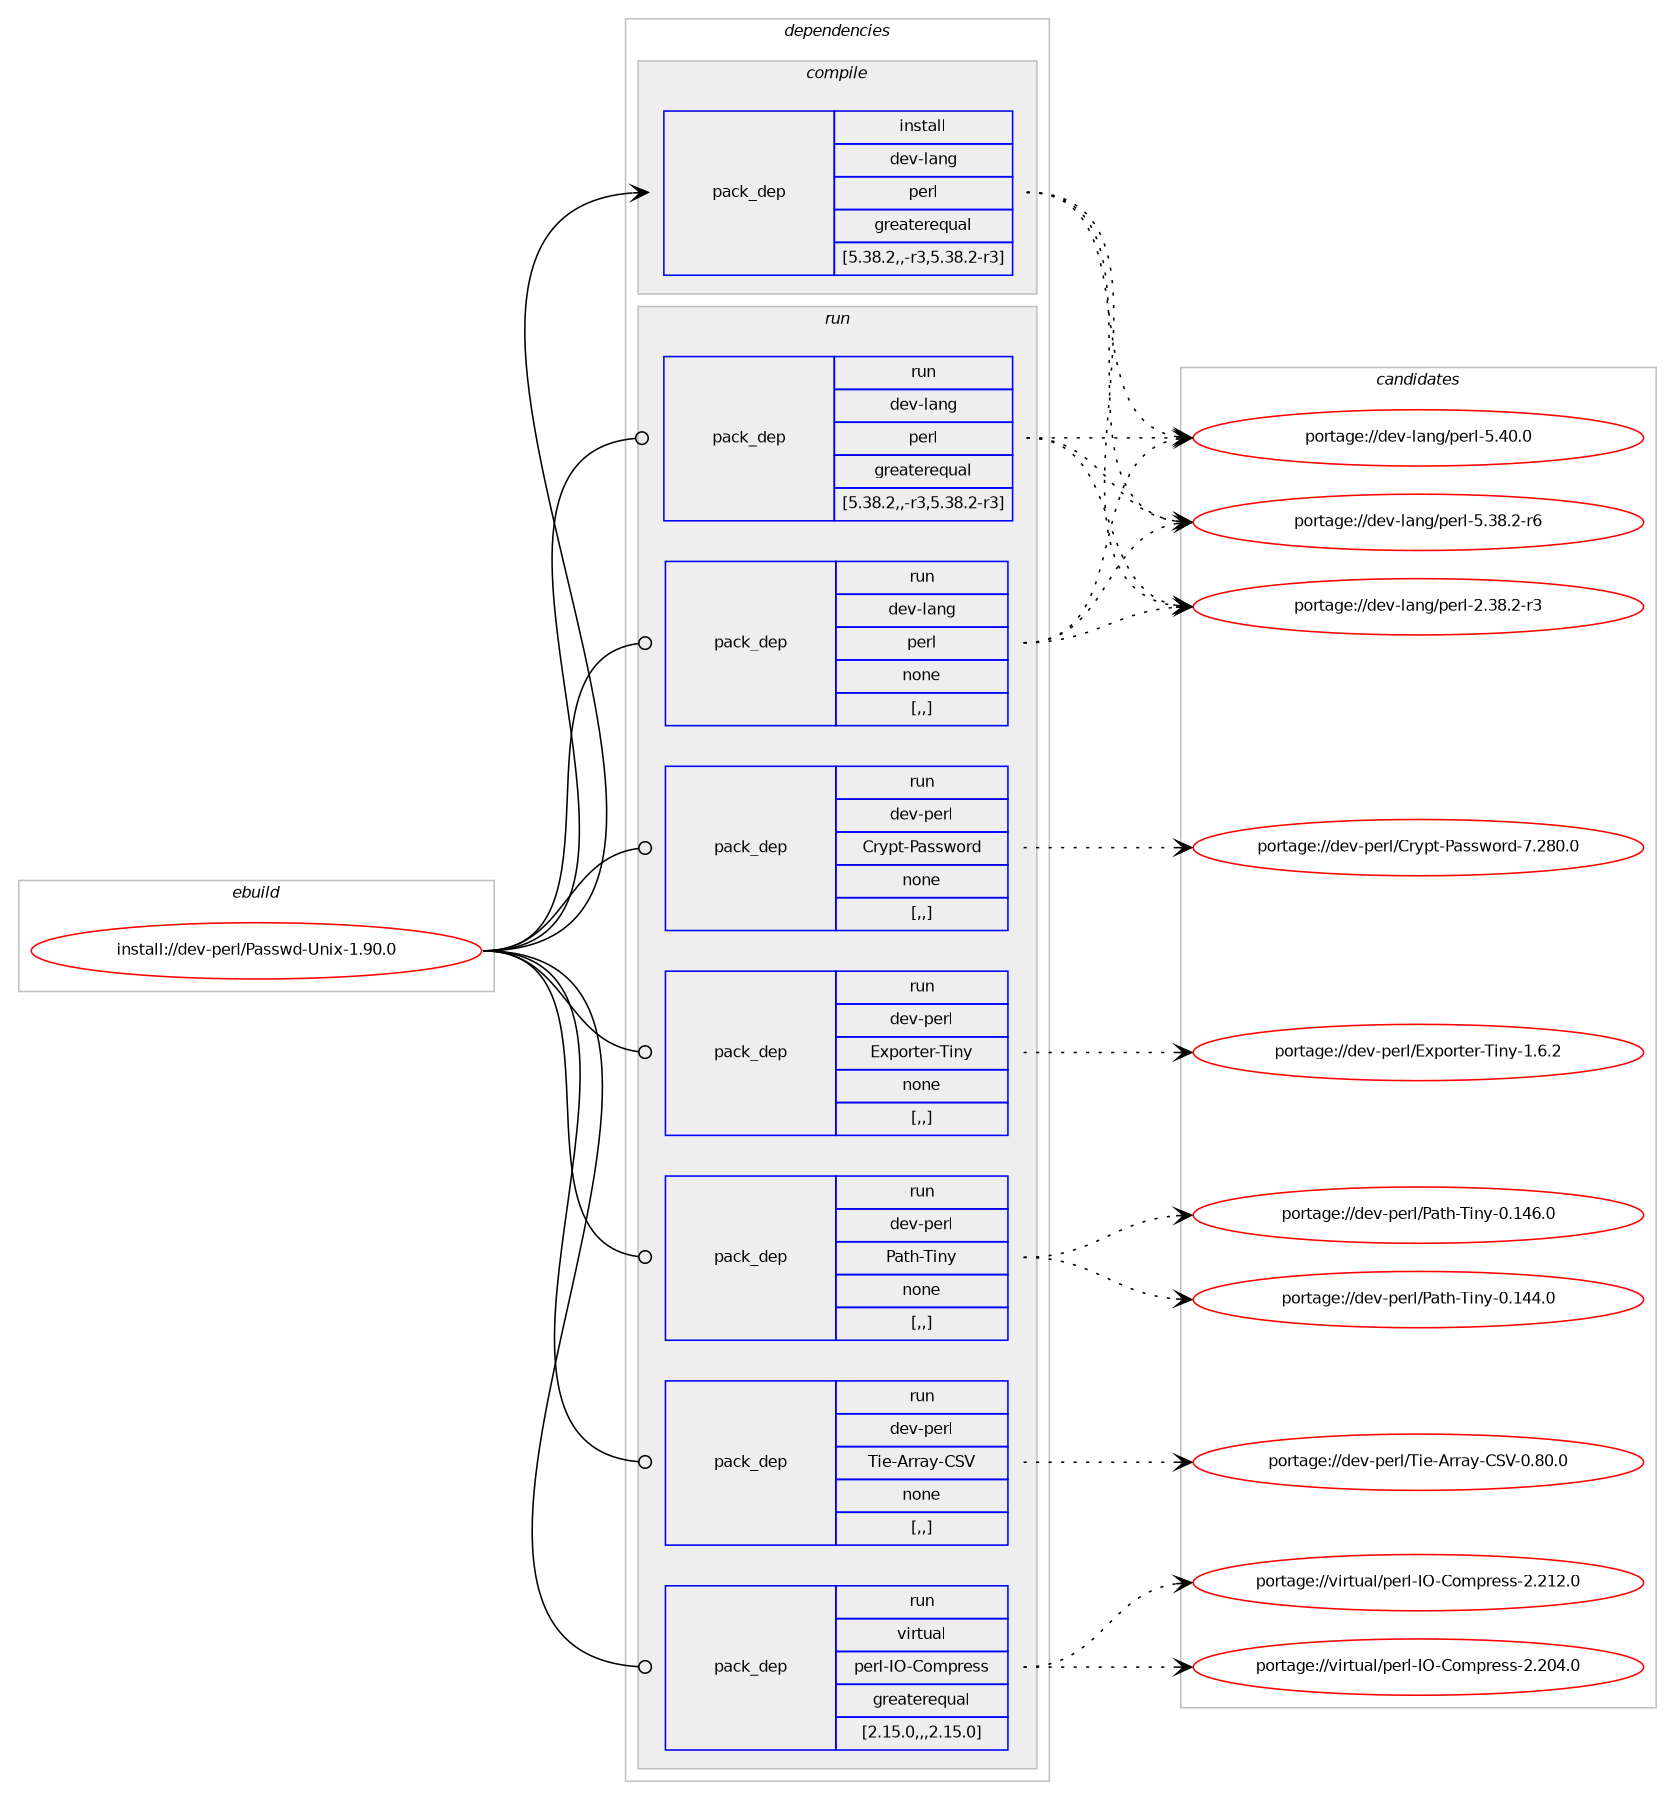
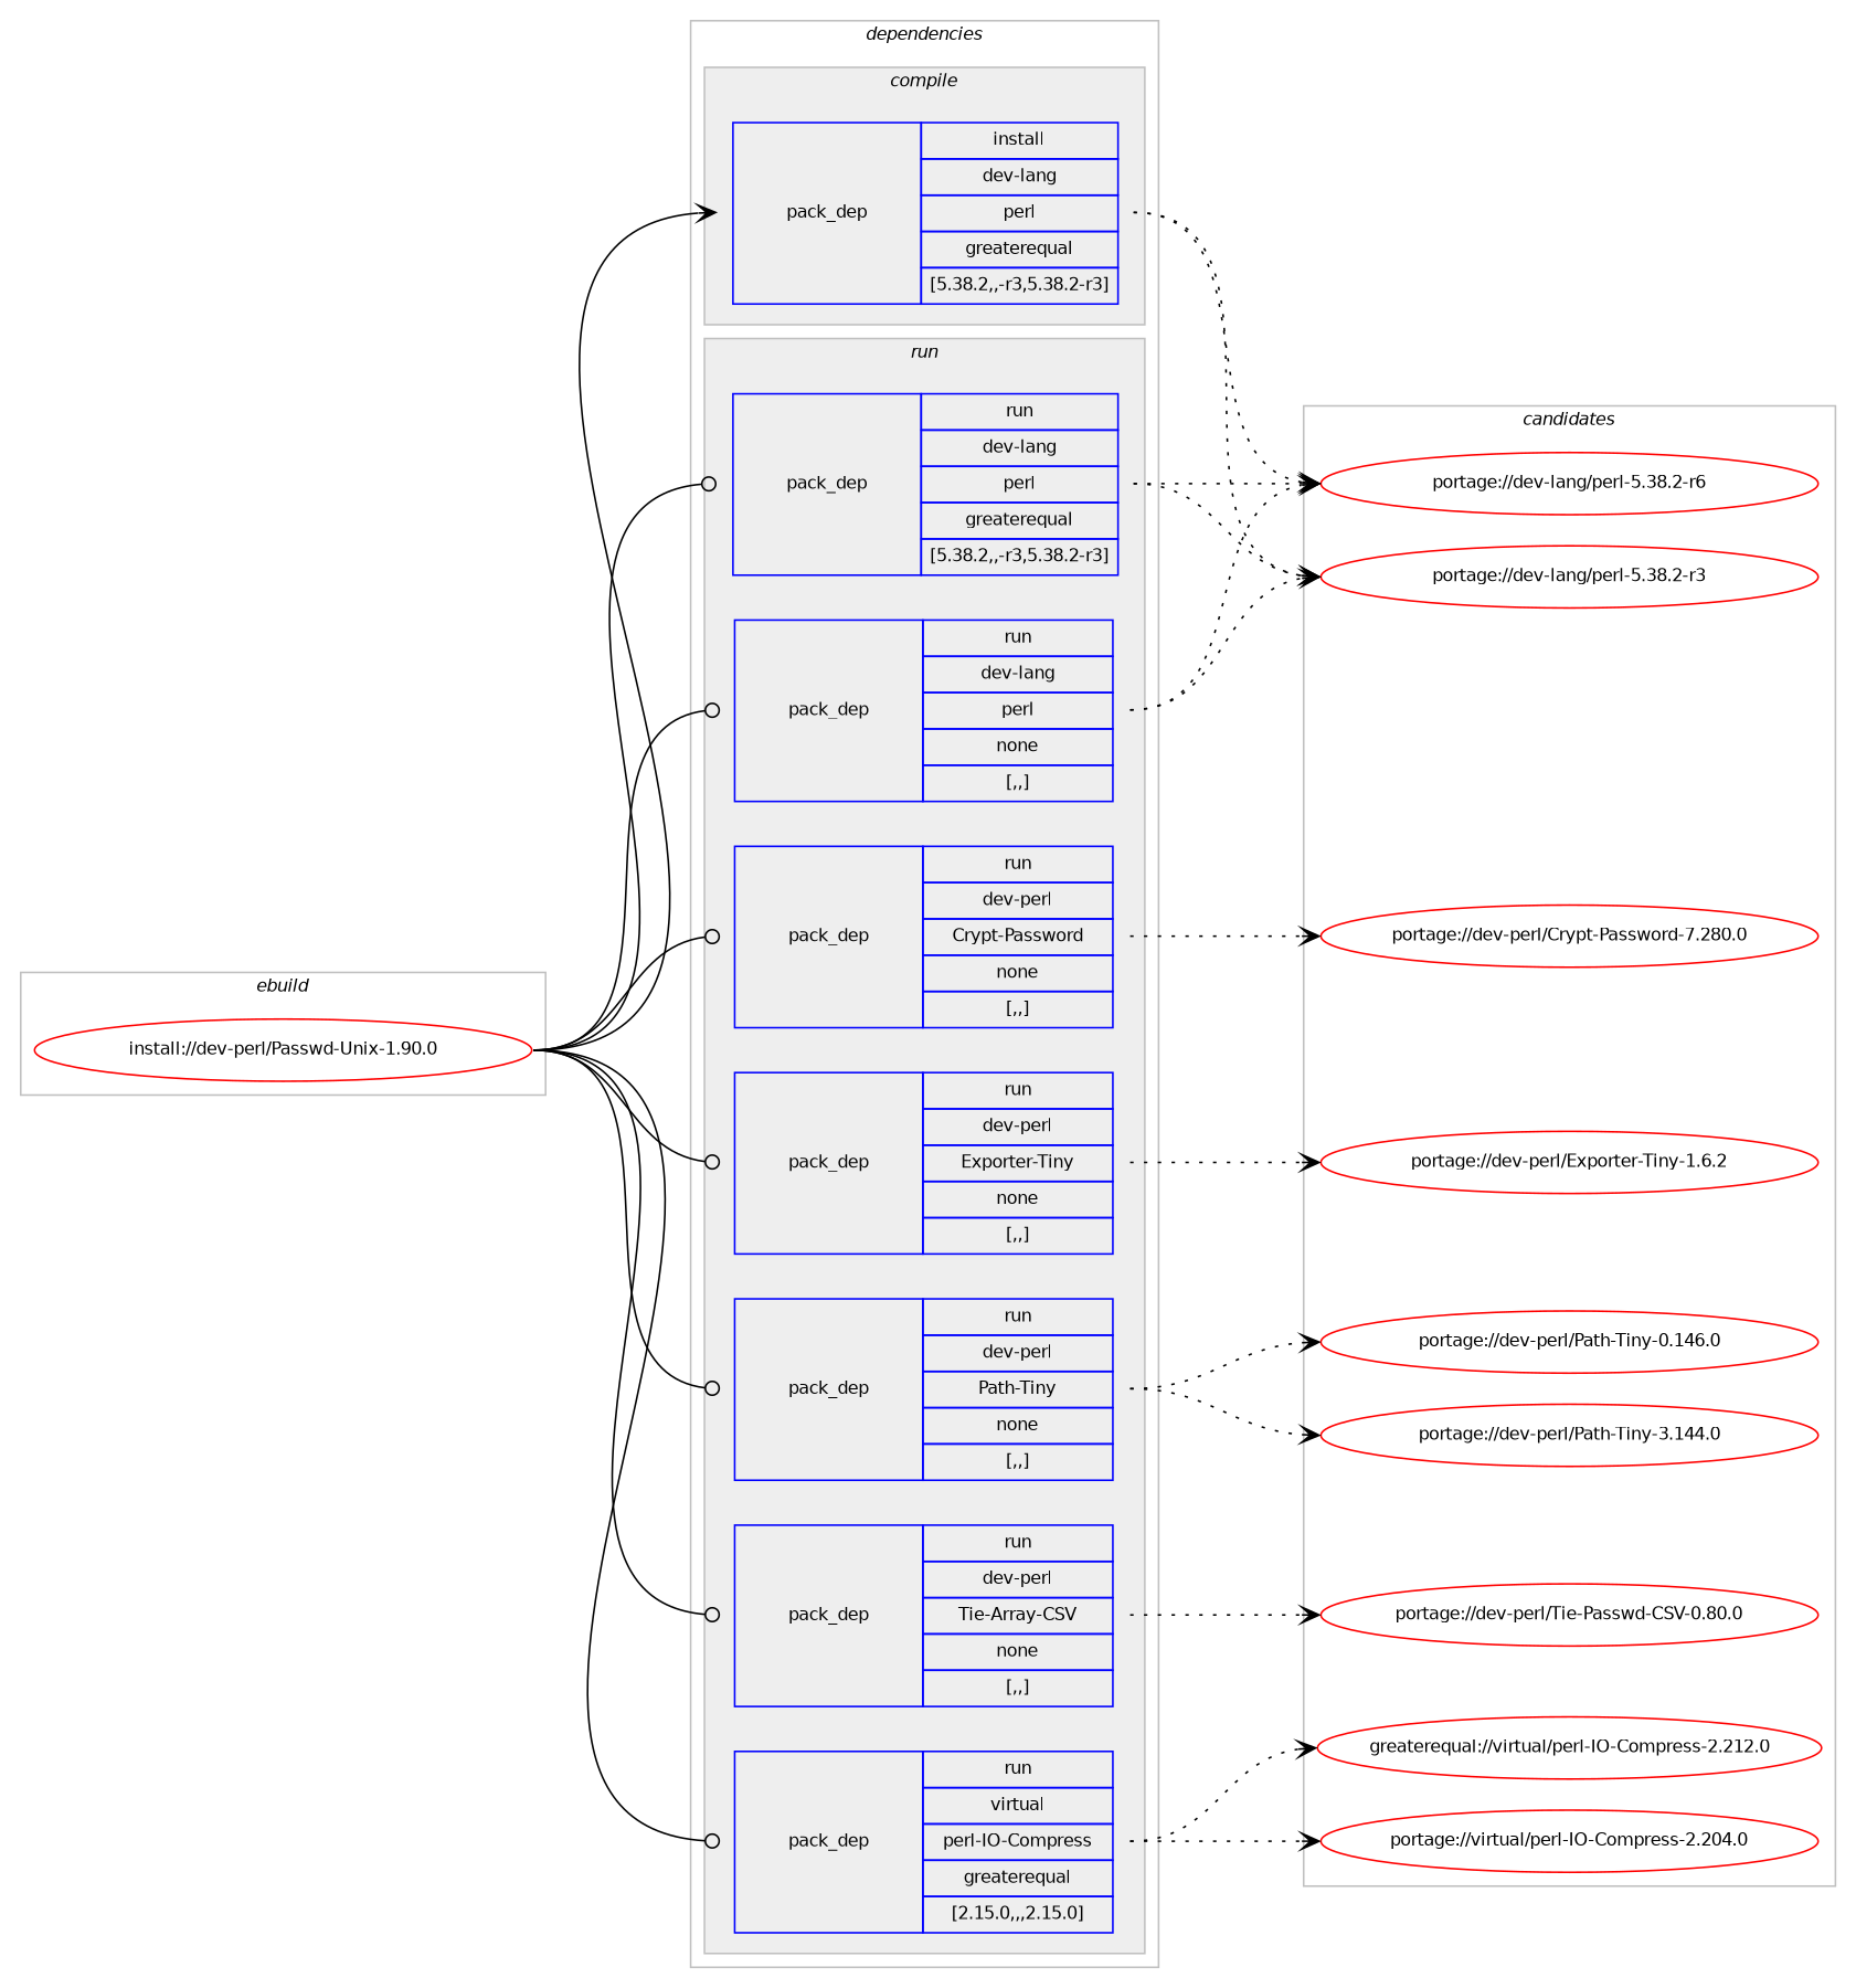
  digraph {
    compound=true
    concentrate=true
    fontname=Helvetica
    fontsize=10
    newrank=true
    rankdir=LR
    ranksep=1.5
    node [color=red fontname=Helvetica fontsize=10]
    edge [arrowhead=vee headport=w style=dotted tailport=e weight=100]
    n1 [label="install://dev-perl/Passwd-Unix-1.90.0" width=4]
    n2 [color=blue label=<<TABLE BORDER="0" CELLBORDER="1" CELLSPACING="0" CELLPADDING="4" WIDTH="220"><TR><TD ROWSPAN="6" CELLPADDING="30">pack_dep</TD></TR><TR><TD WIDTH="110">install</TD></TR><TR><TD>dev-lang</TD></TR><TR><TD>perl</TD></TR><TR><TD>greaterequal</TD></TR><TR><TD>[5.38.2,,-r3,5.38.2-r3]</TD></TR></TABLE>> shape=none]
    n3 [color=blue label=<<TABLE BORDER="0" CELLBORDER="1" CELLSPACING="0" CELLPADDING="4" WIDTH="220"><TR><TD ROWSPAN="6" CELLPADDING="30">pack_dep</TD></TR><TR><TD WIDTH="110">run</TD></TR><TR><TD>dev-lang</TD></TR><TR><TD>perl</TD></TR><TR><TD>greaterequal</TD></TR><TR><TD>[5.38.2,,-r3,5.38.2-r3]</TD></TR></TABLE>> shape=none]
    n4 [color=blue label=<<TABLE BORDER="0" CELLBORDER="1" CELLSPACING="0" CELLPADDING="4" WIDTH="220"><TR><TD ROWSPAN="6" CELLPADDING="30">pack_dep</TD></TR><TR><TD WIDTH="110">run</TD></TR><TR><TD>dev-lang</TD></TR><TR><TD>perl</TD></TR><TR><TD>none</TD></TR><TR><TD>[,,]</TD></TR></TABLE>> shape=none]
    n5 [color=blue label=<<TABLE BORDER="0" CELLBORDER="1" CELLSPACING="0" CELLPADDING="4" WIDTH="220"><TR><TD ROWSPAN="6" CELLPADDING="30">pack_dep</TD></TR><TR><TD WIDTH="110">run</TD></TR><TR><TD>dev-perl</TD></TR><TR><TD>Crypt-Password</TD></TR><TR><TD>none</TD></TR><TR><TD>[,,]</TD></TR></TABLE>> shape=none]
    n6 [color=blue label=<<TABLE BORDER="0" CELLBORDER="1" CELLSPACING="0" CELLPADDING="4" WIDTH="220"><TR><TD ROWSPAN="6" CELLPADDING="30">pack_dep</TD></TR><TR><TD WIDTH="110">run</TD></TR><TR><TD>dev-perl</TD></TR><TR><TD>Exporter-Tiny</TD></TR><TR><TD>none</TD></TR><TR><TD>[,,]</TD></TR></TABLE>> shape=none]
    n7 [color=blue label=<<TABLE BORDER="0" CELLBORDER="1" CELLSPACING="0" CELLPADDING="4" WIDTH="220"><TR><TD ROWSPAN="6" CELLPADDING="30">pack_dep</TD></TR><TR><TD WIDTH="110">run</TD></TR><TR><TD>dev-perl</TD></TR><TR><TD>Path-Tiny</TD></TR><TR><TD>none</TD></TR><TR><TD>[,,]</TD></TR></TABLE>> shape=none]
    n8 [color=blue label=<<TABLE BORDER="0" CELLBORDER="1" CELLSPACING="0" CELLPADDING="4" WIDTH="220"><TR><TD ROWSPAN="6" CELLPADDING="30">pack_dep</TD></TR><TR><TD WIDTH="110">run</TD></TR><TR><TD>dev-perl</TD></TR><TR><TD>Tie-Array-CSV</TD></TR><TR><TD>none</TD></TR><TR><TD>[,,]</TD></TR></TABLE>> shape=none]
    n9 [color=blue label=<<TABLE BORDER="0" CELLBORDER="1" CELLSPACING="0" CELLPADDING="4" WIDTH="220"><TR><TD ROWSPAN="6" CELLPADDING="30">pack_dep</TD></TR><TR><TD WIDTH="110">run</TD></TR><TR><TD>virtual</TD></TR><TR><TD>perl-IO-Compress</TD></TR><TR><TD>greaterequal</TD></TR><TR><TD>[2.15.0,,,2.15.0]</TD></TR></TABLE>> shape=none]
-   n10 [label="portage://dev-lang/perl-5.40.0" width=4]
    n11 [label="portage://dev-lang/perl-5.38.2-r6" width=4]
-   n12 [label="portage://dev-lang/perl-2.38.2-r3" width=4]
+   n12 [label="portage://dev-lang/perl-5.38.2-r3" width=4]
    n13 [label="portage://dev-perl/Crypt-Password-7.280.0" width=4]
    n14 [label="portage://dev-perl/Exporter-Tiny-1.6.2" width=4]
    n15 [label="portage://dev-perl/Path-Tiny-0.146.0" width=4]
-   n16 [label="portage://dev-perl/Path-Tiny-0.144.0" width=4]
-   n17 [label="portage://dev-perl/Tie-Array-CSV-0.80.0" width=4]
-   n18 [label="portage://virtual/perl-IO-Compress-2.212.0" width=4]
+   n16 [label="portage://dev-perl/Path-Tiny-3.144.0" width=4]
+   n17 [label="portage://dev-perl/Tie-Passwd-CSV-0.80.0" width=4]
+   n18 [label="greaterequal://virtual/perl-IO-Compress-2.212.0" width=4]
    n19 [label="portage://virtual/perl-IO-Compress-2.204.0" width=4]
    subgraph cluster_1 {
      color=gray
      label=<<i>ebuild</i>>
      rank=same
      n1
    }
    subgraph cluster_2 {
      color=gray
      label=<<i>dependencies</i>>
      subgraph cluster_3 {
        color=gray
        fillcolor="#eeeeee"
        label=<<i>compile</i>>
        style=filled
        subgraph sub_4 {
          color=gray
          fillcolor="#eeeeee"
          label=<<i>compile</i>>
          style=filled
          n2
        }
      }
      subgraph cluster_5 {
        color=gray
        fillcolor="#eeeeee"
        label=<<i>compile and run</i>>
        style=filled
      }
      subgraph cluster_6 {
        color=gray
        fillcolor="#eeeeee"
        label=<<i>run</i>>
        style=filled
        subgraph sub_7 {
          color=gray
          fillcolor="#eeeeee"
          label=<<i>run</i>>
          style=filled
          n3
        }
        subgraph sub_8 {
          color=gray
          fillcolor="#eeeeee"
          label=<<i>run</i>>
          style=filled
          n4
        }
        subgraph sub_9 {
          color=gray
          fillcolor="#eeeeee"
          label=<<i>run</i>>
          style=filled
          n5
        }
        subgraph sub_10 {
          color=gray
          fillcolor="#eeeeee"
          label=<<i>run</i>>
          style=filled
          n6
        }
        subgraph sub_11 {
          color=gray
          fillcolor="#eeeeee"
          label=<<i>run</i>>
          style=filled
          n7
        }
        subgraph sub_12 {
          color=gray
          fillcolor="#eeeeee"
          label=<<i>run</i>>
          style=filled
          n8
        }
        subgraph sub_13 {
          color=gray
          fillcolor="#eeeeee"
          label=<<i>run</i>>
          style=filled
          n9
        }
      }
    }
    subgraph cluster_14 {
      color=gray
      label=<<i>candidates</i>>
      rank=same
      subgraph sub_15 {
        color=black
        label=<<i>candidates</i>>
        nodesep=1
        rank=same
-       n10
        n11
        n12
      }
      subgraph sub_16 {
        color=black
        label=<<i>candidates</i>>
        nodesep=1
        rank=same
-       n10
        n11
        n12
      }
      subgraph sub_17 {
        color=black
        label=<<i>candidates</i>>
        nodesep=1
        rank=same
-       n10
        n11
        n12
      }
      subgraph sub_18 {
        color=black
        label=<<i>candidates</i>>
        nodesep=1
        rank=same
        n13
      }
      subgraph sub_19 {
        color=black
        label=<<i>candidates</i>>
        nodesep=1
        rank=same
        n14
      }
      subgraph sub_20 {
        color=black
        label=<<i>candidates</i>>
        nodesep=1
        rank=same
        n15
        n16
      }
      subgraph sub_21 {
        color=black
        label=<<i>candidates</i>>
        nodesep=1
        rank=same
        n17
      }
      subgraph sub_22 {
        color=black
        label=<<i>candidates</i>>
        nodesep=1
        rank=same
        n18
        n19
      }
    }
    n1 -> n2 [style=solid weight=20]
    n1 -> n3 [arrowhead=odot style=solid weight=20]
    n1 -> n4 [arrowhead=odot style=solid weight=20]
    n1 -> n5 [arrowhead=odot style=solid weight=20]
    n1 -> n6 [arrowhead=odot style=solid weight=20]
    n1 -> n7 [arrowhead=odot style=solid weight=20]
    n1 -> n8 [arrowhead=odot style=solid weight=20]
    n1 -> n9 [arrowhead=odot style=solid weight=20]
-   n2 -> n10
    n2 -> n11
    n2 -> n12
-   n3 -> n10
    n3 -> n11
    n3 -> n12
-   n4 -> n10
    n4 -> n11
    n4 -> n12
    n5 -> n13
    n6 -> n14
    n7 -> n15
    n7 -> n16
    n8 -> n17
    n9 -> n18
    n9 -> n19
  }
